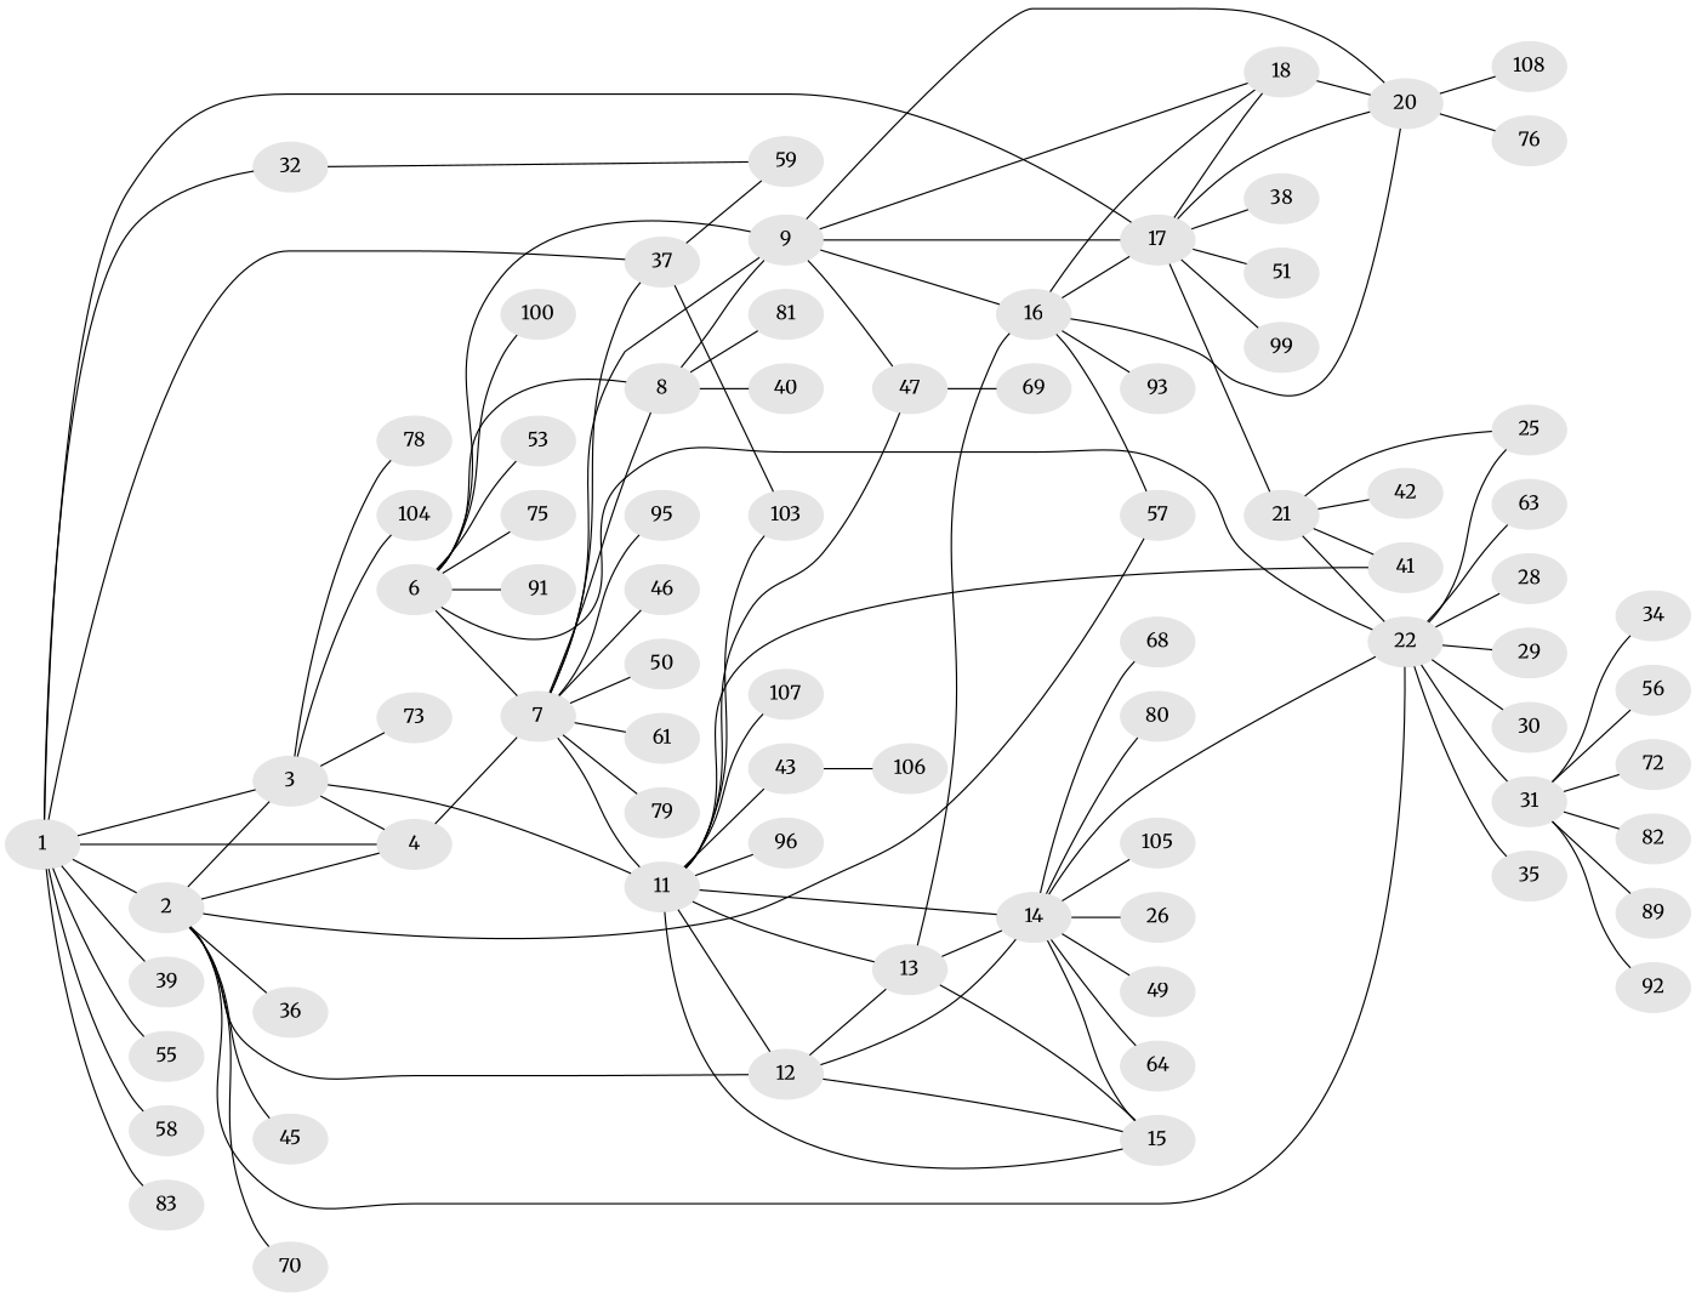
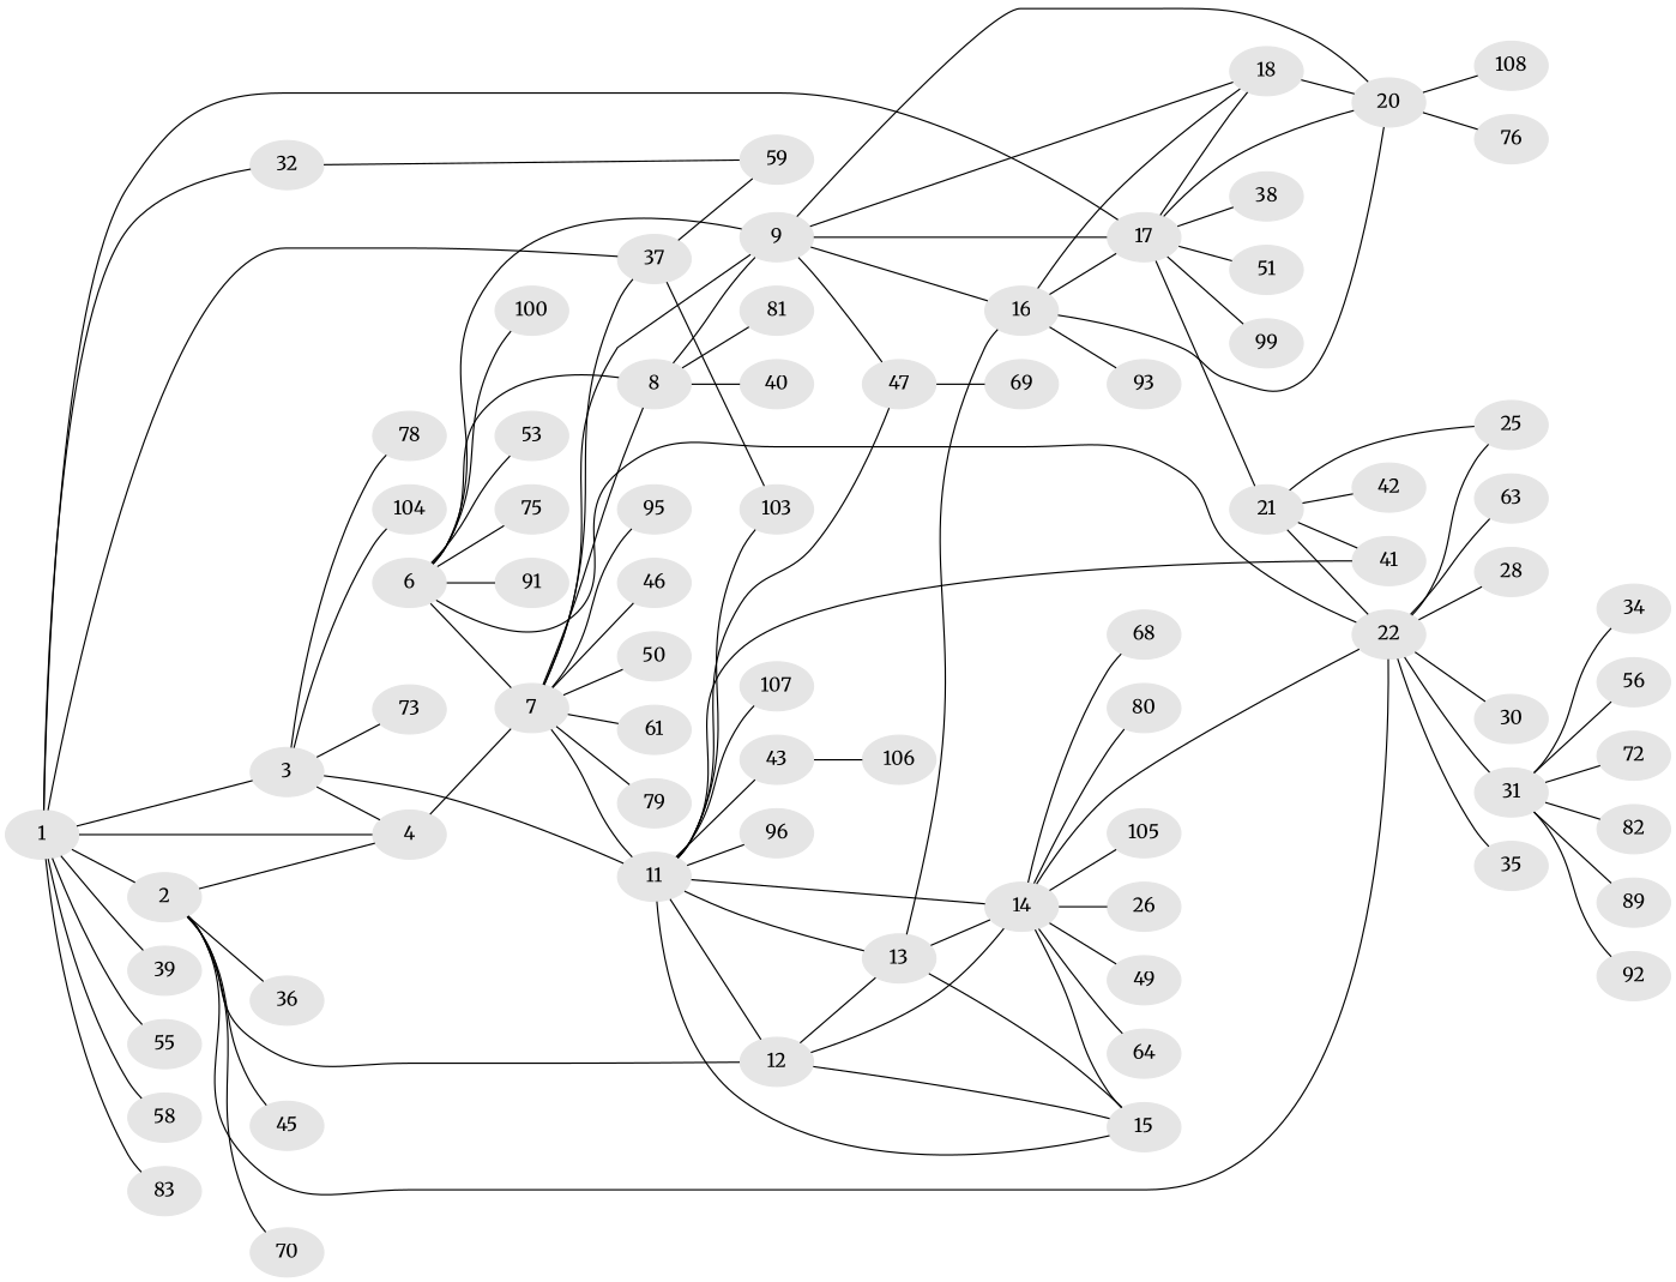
  graph {
    fontname=Merriweather
    rankdir=LR
    node [color=gray90 fontname=Merriweather style=filled]
    edge [fontname=Merriweather]
    1 [super="+44"]
    2 [super="+60"]
    3 [super="+102"]
    4 [super="+5"]
    17 [super="+67"]
    32
    37 [super="+77"]
    39
    55
    58 [super="+66"]
    83
    12
    22 [super="+24"]
    36
    45
-   57 [super="+98"]
    70
    11 [super="+27"]
    73
    78
    104
    7 [super="+10"]
    18
    20 [super="+62"]
    21 [super="+23"]
    38
    51
    99
    59
    103
    13
    14 [super="+52"]
    15 [super="+94"]
    25 [super="+33"]
    28
-   29
    30 [super="+54"]
    31 [super="+97"]
    35
    63
    47 [super="+85"]
    41 [super="+65"]
    43 [super="+71"]
    96
    107
    8 [super="+48"]
    9 [super="+19"]
    46
    50 [super="+87"]
    61
    79
    95
    6 [super="+74"]
    53
    75
    91
    100
    40 [super="+86"]
    81
    16 [super="+101"]
    93
    76
    108
    69 [super="+88"]
    26
    49
    64
    68
    80
    105
    106
    42
    34
    56 [super="+84"]
    72
    82
    89
    92
    1 -- 2
    1 -- 3
    1 -- 4 [weight=2]
    1 -- 17
    1 -- 32
    1 -- 37
    1 -- 39
    1 -- 55
    1 -- 58
    1 -- 83
-   2 -- 3
    2 -- 4 [weight=2]
    2 -- 12
    2 -- 22
    2 -- 36
    2 -- 45
-   2 -- 57
    2 -- 70
    3 -- 4 [weight=2]
    3 -- 11
    3 -- 73
    3 -- 78
    3 -- 104
    4 -- 7
    17 -- 18
    17 -- 20
    17 -- 21
    17 -- 38
    17 -- 51
    17 -- 99
    32 -- 59
    37 -- 59
    37 -- 103
    12 -- 13
    12 -- 14
    12 -- 15
    22 -- 25 [weight=2]
    22 -- 28
-   22 -- 29
    22 -- 30
    22 -- 31
    22 -- 35
    22 -- 63
    11 -- 12
    11 -- 103
    11 -- 13
    11 -- 14
    11 -- 15
    11 -- 47
    11 -- 41
    11 -- 43
    11 -- 96
    11 -- 107
    7 -- 37
    7 -- 11
    7 -- 8 [weight=2]
    7 -- 9 [weight=2]
    7 -- 46
    7 -- 50
    7 -- 61
    7 -- 79
    7 -- 95
    18 -- 20
    20 -- 76
    20 -- 108
    21 -- 22 [weight=4]
    21 -- 25 [weight=2]
    21 -- 41
    21 -- 42
    13 -- 14
    13 -- 15
    13 -- 16
    14 -- 22
    14 -- 15
    14 -- 26
    14 -- 49
    14 -- 64
    14 -- 68
    14 -- 80
    14 -- 105
    31 -- 34
    31 -- 56
    31 -- 72
    31 -- 82
    31 -- 89
    31 -- 92
    47 -- 69
    43 -- 106
    8 -- 9
    8 -- 40
    8 -- 81
    9 -- 17
    9 -- 18
    9 -- 20
    9 -- 47
    9 -- 16
    6 -- 22
    6 -- 7 [weight=2]
    6 -- 8
    6 -- 9
    6 -- 53
    6 -- 75
    6 -- 91
    6 -- 100
    16 -- 17
-   16 -- 57
    16 -- 18
    16 -- 20
    16 -- 93
  }
